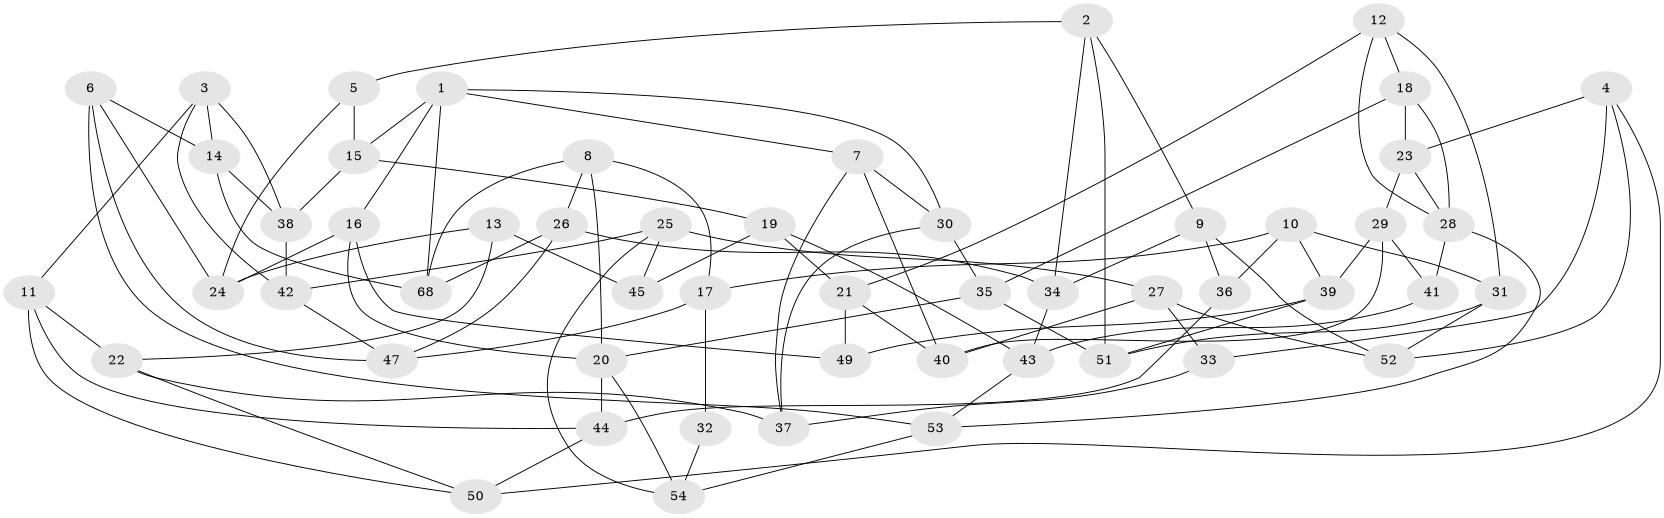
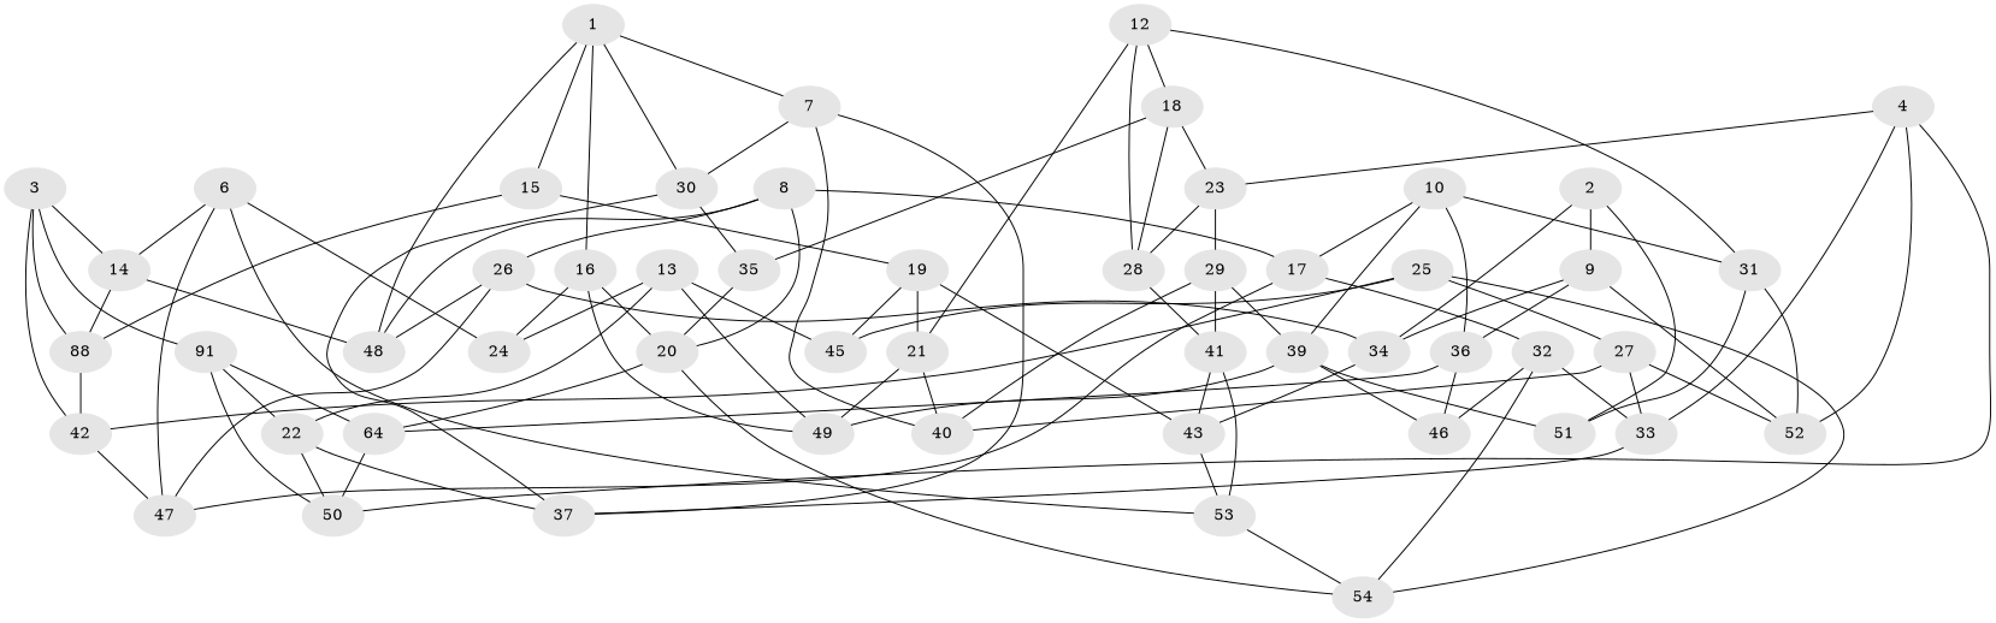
  graph {
    node [color=gray90 style=filled]
    1
    7
    15
    16
-   48 [label=68]
+   48
    30
    37
    40
-   38
+   38 [label=88]
    19
    24
    20
    49
    2
-   5
    9
    34
    51
    52
    36
    43
    3
-   11
+   11 [label=91]
    14
    42
    50
    22
-   44
+   44 [label=64]
    47
    4
    23
    33
    28
    29
    35
    6
    53
    54
    8
    17
    26
    32
+   46
    10
    31
    39
    12
    18
    21
    41
    13
    45
    25
    27
    1 -- 7
    1 -- 15
    1 -- 16
    1 -- 48
    1 -- 30
    7 -- 30
    7 -- 37
    7 -- 40
    15 -- 38
    15 -- 19
    16 -- 24
    16 -- 20
    16 -- 49
    30 -- 37
    30 -- 35
    38 -- 42
    19 -- 43
    19 -- 21
    19 -- 45
    20 -- 44
    20 -- 54
-   2 -- 5
    2 -- 9
    2 -- 34
    2 -- 51
-   5 -- 15
-   5 -- 24
    9 -- 34
    9 -- 52
    9 -- 36
    34 -- 43
    36 -- 44
+   36 -- 46
    43 -- 53
    3 -- 38
    3 -- 11
    3 -- 14
    3 -- 42
    11 -- 50
    11 -- 22
    11 -- 44
    14 -- 48
    14 -- 38
    42 -- 47
    22 -- 37
    22 -- 50
    44 -- 50
    4 -- 52
    4 -- 50
    4 -- 23
    4 -- 33
    23 -- 28
    23 -- 29
    33 -- 37
    28 -- 41
    29 -- 40
    29 -- 39
    29 -- 41
    35 -- 20
-   35 -- 51
    6 -- 24
    6 -- 14
    6 -- 47
    6 -- 53
    53 -- 54
    8 -- 48
    8 -- 20
    8 -- 17
    8 -- 26
    17 -- 47
    17 -- 32
    26 -- 48
    26 -- 34
    26 -- 47
+   32 -- 33
    32 -- 54
+   32 -- 46
    10 -- 36
    10 -- 17
    10 -- 31
    10 -- 39
    31 -- 51
    31 -- 52
    39 -- 49
    39 -- 51
+   39 -- 46
    12 -- 28
    12 -- 31
    12 -- 18
    12 -- 21
    18 -- 23
    18 -- 28
    18 -- 35
    21 -- 40
    21 -- 49
    41 -- 43
-   28 -- 53
+   41 -- 53
    13 -- 24
+   13 -- 49
    13 -- 22
    13 -- 45
    25 -- 42
    25 -- 54
    25 -- 45
    25 -- 27
    27 -- 40
    27 -- 52
    27 -- 33
  }
